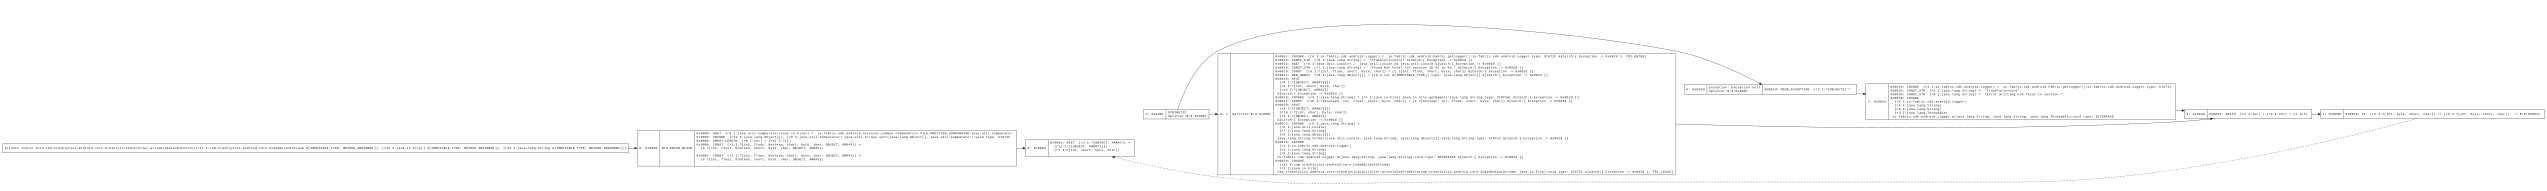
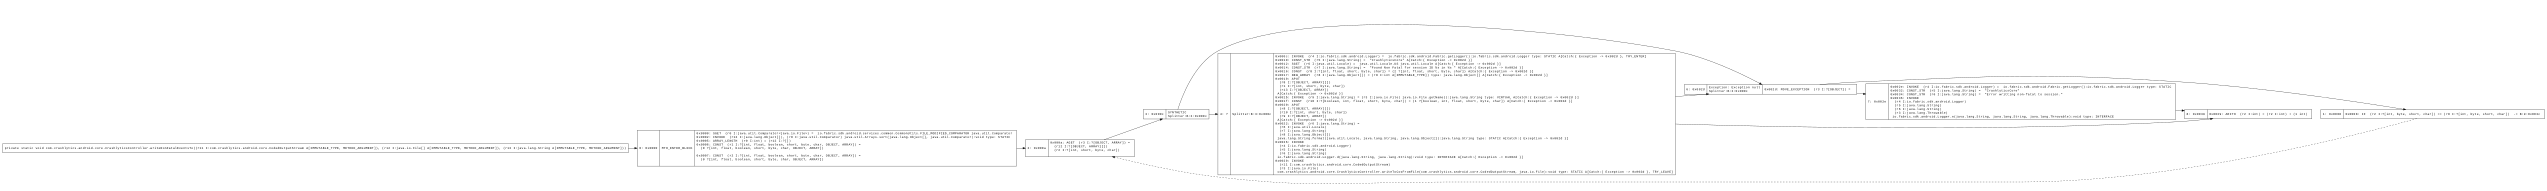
  digraph {
    fontname="Liberation Mono"
    rankdir=LR
    node [fontname="Liberation Mono" shape=record]
    edge [fontname="Liberation Mono"]
    n1 [label="{0\:\ 0x0000|MTH_ENTER_BLOCK\l|0x0000: SGET  (r0 I:java.util.Comparator\<java.io.File\>) =  io.fabric.sdk.android.services.common.CommonUtils.FILE_MODIFIED_COMPARATOR java.util.Comparator \l0x0002: INVOKE  (r12 I:java.lang.Object[]), (r0 I:java.util.Comparator) java.util.Arrays.sort(java.lang.Object[], java.util.Comparator):void type: STATIC \l0x0005: ARRAY_LENGTH  (r0 I:int) = (r12 I:?[]) \l0x0006: CONST  (r1 I:?[int, float, boolean, short, byte, char, OBJECT, ARRAY]) = \l  (0 ?[int, float, boolean, short, byte, char, OBJECT, ARRAY])\l \l0x0007: CONST  (r2 I:?[int, float, boolean, short, byte, char, OBJECT, ARRAY]) = \l  (0 ?[int, float, boolean, short, byte, char, OBJECT, ARRAY])\l \l}"]
    n2 [label="{2\:\ 0x000a|0x000a: AGET  (r3 I:?[OBJECT, ARRAY]) = \l  (r12 I:?[OBJECT, ARRAY][])\l  (r2 I:?[int, short, byte, char])\l \l}"]
    n3 [label="{1\:\ 0x0008|0x0008: IF  (r2 I:?[int, byte, short, char]) \>= (r0 I:?[int, byte, short, char])  \-\> B:9:0x003c \l}"]
    n4 [label="{3\:\ 0x000c|SYNTHETIC\lSplitter:B:3:0x000c\l}"]
    n5 [label="{4\:\ ?|Splitter:B:3:0x000c\l|0x000c: INVOKE  (r4 I:io.fabric.sdk.android.Logger) =  io.fabric.sdk.android.Fabric.getLogger():io.fabric.sdk.android.Logger type: STATIC A[Catch:\{ Exception \-\> 0x002d \}, TRY_ENTER]\l0x0010: CONST_STR  (r5 I:java.lang.String) =  \"CrashlyticsCore\" A[Catch:\{ Exception \-\> 0x002d \}]\l0x0012: SGET  (r6 I:java.util.Locale) =  java.util.Locale.US java.util.Locale A[Catch:\{ Exception \-\> 0x002d \}]\l0x0014: CONST_STR  (r7 I:java.lang.String) =  \"Found Non Fatal for session ID %s in %s \" A[Catch:\{ Exception \-\> 0x002d \}]\l0x0016: CONST  (r8 I:?[int, float, short, byte, char]) = (2 ?[int, float, short, byte, char]) A[Catch:\{ Exception \-\> 0x002d \}]\l0x0017: NEW_ARRAY  (r8 I:java.lang.Object[]) = (r8 I:int A[IMMUTABLE_TYPE]) type: java.lang.Object[] A[Catch:\{ Exception \-\> 0x002d \}]\l0x0019: APUT  \l  (r8 I:?[OBJECT, ARRAY][])\l  (r1 I:?[int, short, byte, char])\l  (r13 I:?[OBJECT, ARRAY])\l A[Catch:\{ Exception \-\> 0x002d \}]\l0x001b: INVOKE  (r9 I:java.lang.String) = (r3 I:java.io.File) java.io.File.getName():java.lang.String type: VIRTUAL A[Catch:\{ Exception \-\> 0x002d \}]\l0x001f: CONST  (r10 I:?[boolean, int, float, short, byte, char]) = (1 ?[boolean, int, float, short, byte, char]) A[Catch:\{ Exception \-\> 0x002d \}]\l0x0020: APUT  \l  (r8 I:?[OBJECT, ARRAY][])\l  (r10 I:?[int, short, byte, char])\l  (r9 I:?[OBJECT, ARRAY])\l A[Catch:\{ Exception \-\> 0x002d \}]\l0x0022: INVOKE  (r6 I:java.lang.String) = \l  (r6 I:java.util.Locale)\l  (r7 I:java.lang.String)\l  (r8 I:java.lang.Object[])\l java.lang.String.format(java.util.Locale, java.lang.String, java.lang.Object[]):java.lang.String type: STATIC A[Catch:\{ Exception \-\> 0x002d \}]\l0x0026: INVOKE  \l  (r4 I:io.fabric.sdk.android.Logger)\l  (r5 I:java.lang.String)\l  (r6 I:java.lang.String)\l io.fabric.sdk.android.Logger.d(java.lang.String, java.lang.String):void type: INTERFACE A[Catch:\{ Exception \-\> 0x002d \}]\l0x0029: INVOKE  \l  (r11 I:com.crashlytics.android.core.CodedOutputStream)\l  (r3 I:java.io.File)\l com.crashlytics.android.core.CrashlyticsController.writeToCosFromFile(com.crashlytics.android.core.CodedOutputStream, java.io.File):void type: STATIC A[Catch:\{ Exception \-\> 0x002d \}, TRY_LEAVE]\l}"]
    n6 [label="{6\:\ 0x002d|Exception: Exception null\lSplitter:B:3:0x000c\l|0x002d: MOVE_EXCEPTION  (r3 I:?[OBJECT]) =  \l}"]
    n7 [label="{8\:\ 0x0039|0x0039: ARITH  (r2 I:int) = (r2 I:int) + (1 int) \l}"]
    n8 [label="{7\:\ 0x002e|0x002e: INVOKE  (r4 I:io.fabric.sdk.android.Logger) =  io.fabric.sdk.android.Fabric.getLogger():io.fabric.sdk.android.Logger type: STATIC \l0x0032: CONST_STR  (r5 I:java.lang.String) =  \"CrashlyticsCore\" \l0x0034: CONST_STR  (r6 I:java.lang.String) =  \"Error writting non\-fatal to session.\" \l0x0036: INVOKE  \l  (r4 I:io.fabric.sdk.android.Logger)\l  (r5 I:java.lang.String)\l  (r6 I:java.lang.String)\l  (r3 I:java.lang.Throwable)\l io.fabric.sdk.android.Logger.e(java.lang.String, java.lang.String, java.lang.Throwable):void type: INTERFACE \l}"]
    n9 [label="{private static void com.crashlytics.android.core.CrashlyticsController.writeNonFatalEventsTo((r11 I:com.crashlytics.android.core.CodedOutputStream A[IMMUTABLE_TYPE, METHOD_ARGUMENT]), (r12 I:java.io.File[] A[IMMUTABLE_TYPE, METHOD_ARGUMENT]), (r13 I:java.lang.String A[IMMUTABLE_TYPE, METHOD_ARGUMENT])) }"]
    n1 -> n2
+   n2 -> n4
    n3 -> n2 [style=dashed]
    n4 -> n5
    n4 -> n6
+   n5 -> n6
    n5 -> n7
    n6 -> n8
-   n7 -> n3
+   n6 -> n3
    n8 -> n7
    n9 -> n1
  }
